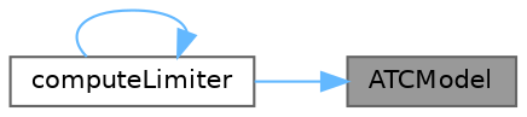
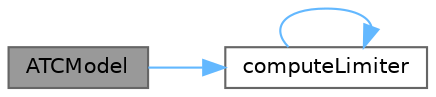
  digraph {
    rankdir=LR
    node [fontname=Helvetica fontsize=10 shape=box style=filled]
    edge [color=steelblue1 fontname=Helvetica fontsize=10 labelfontname=Helvetica labelfontsize=10 style=solid]
    n1 [color=gray40 fillcolor=grey60 fontcolor=black height=0.2 label=ATCModel width=0.4]
    n2 [color=grey40 fillcolor=white height=0.2 label=computeLimiter width=0.4]
-   n2 -> n1
+   n1 -> n2
    n2 -> n2
  }
